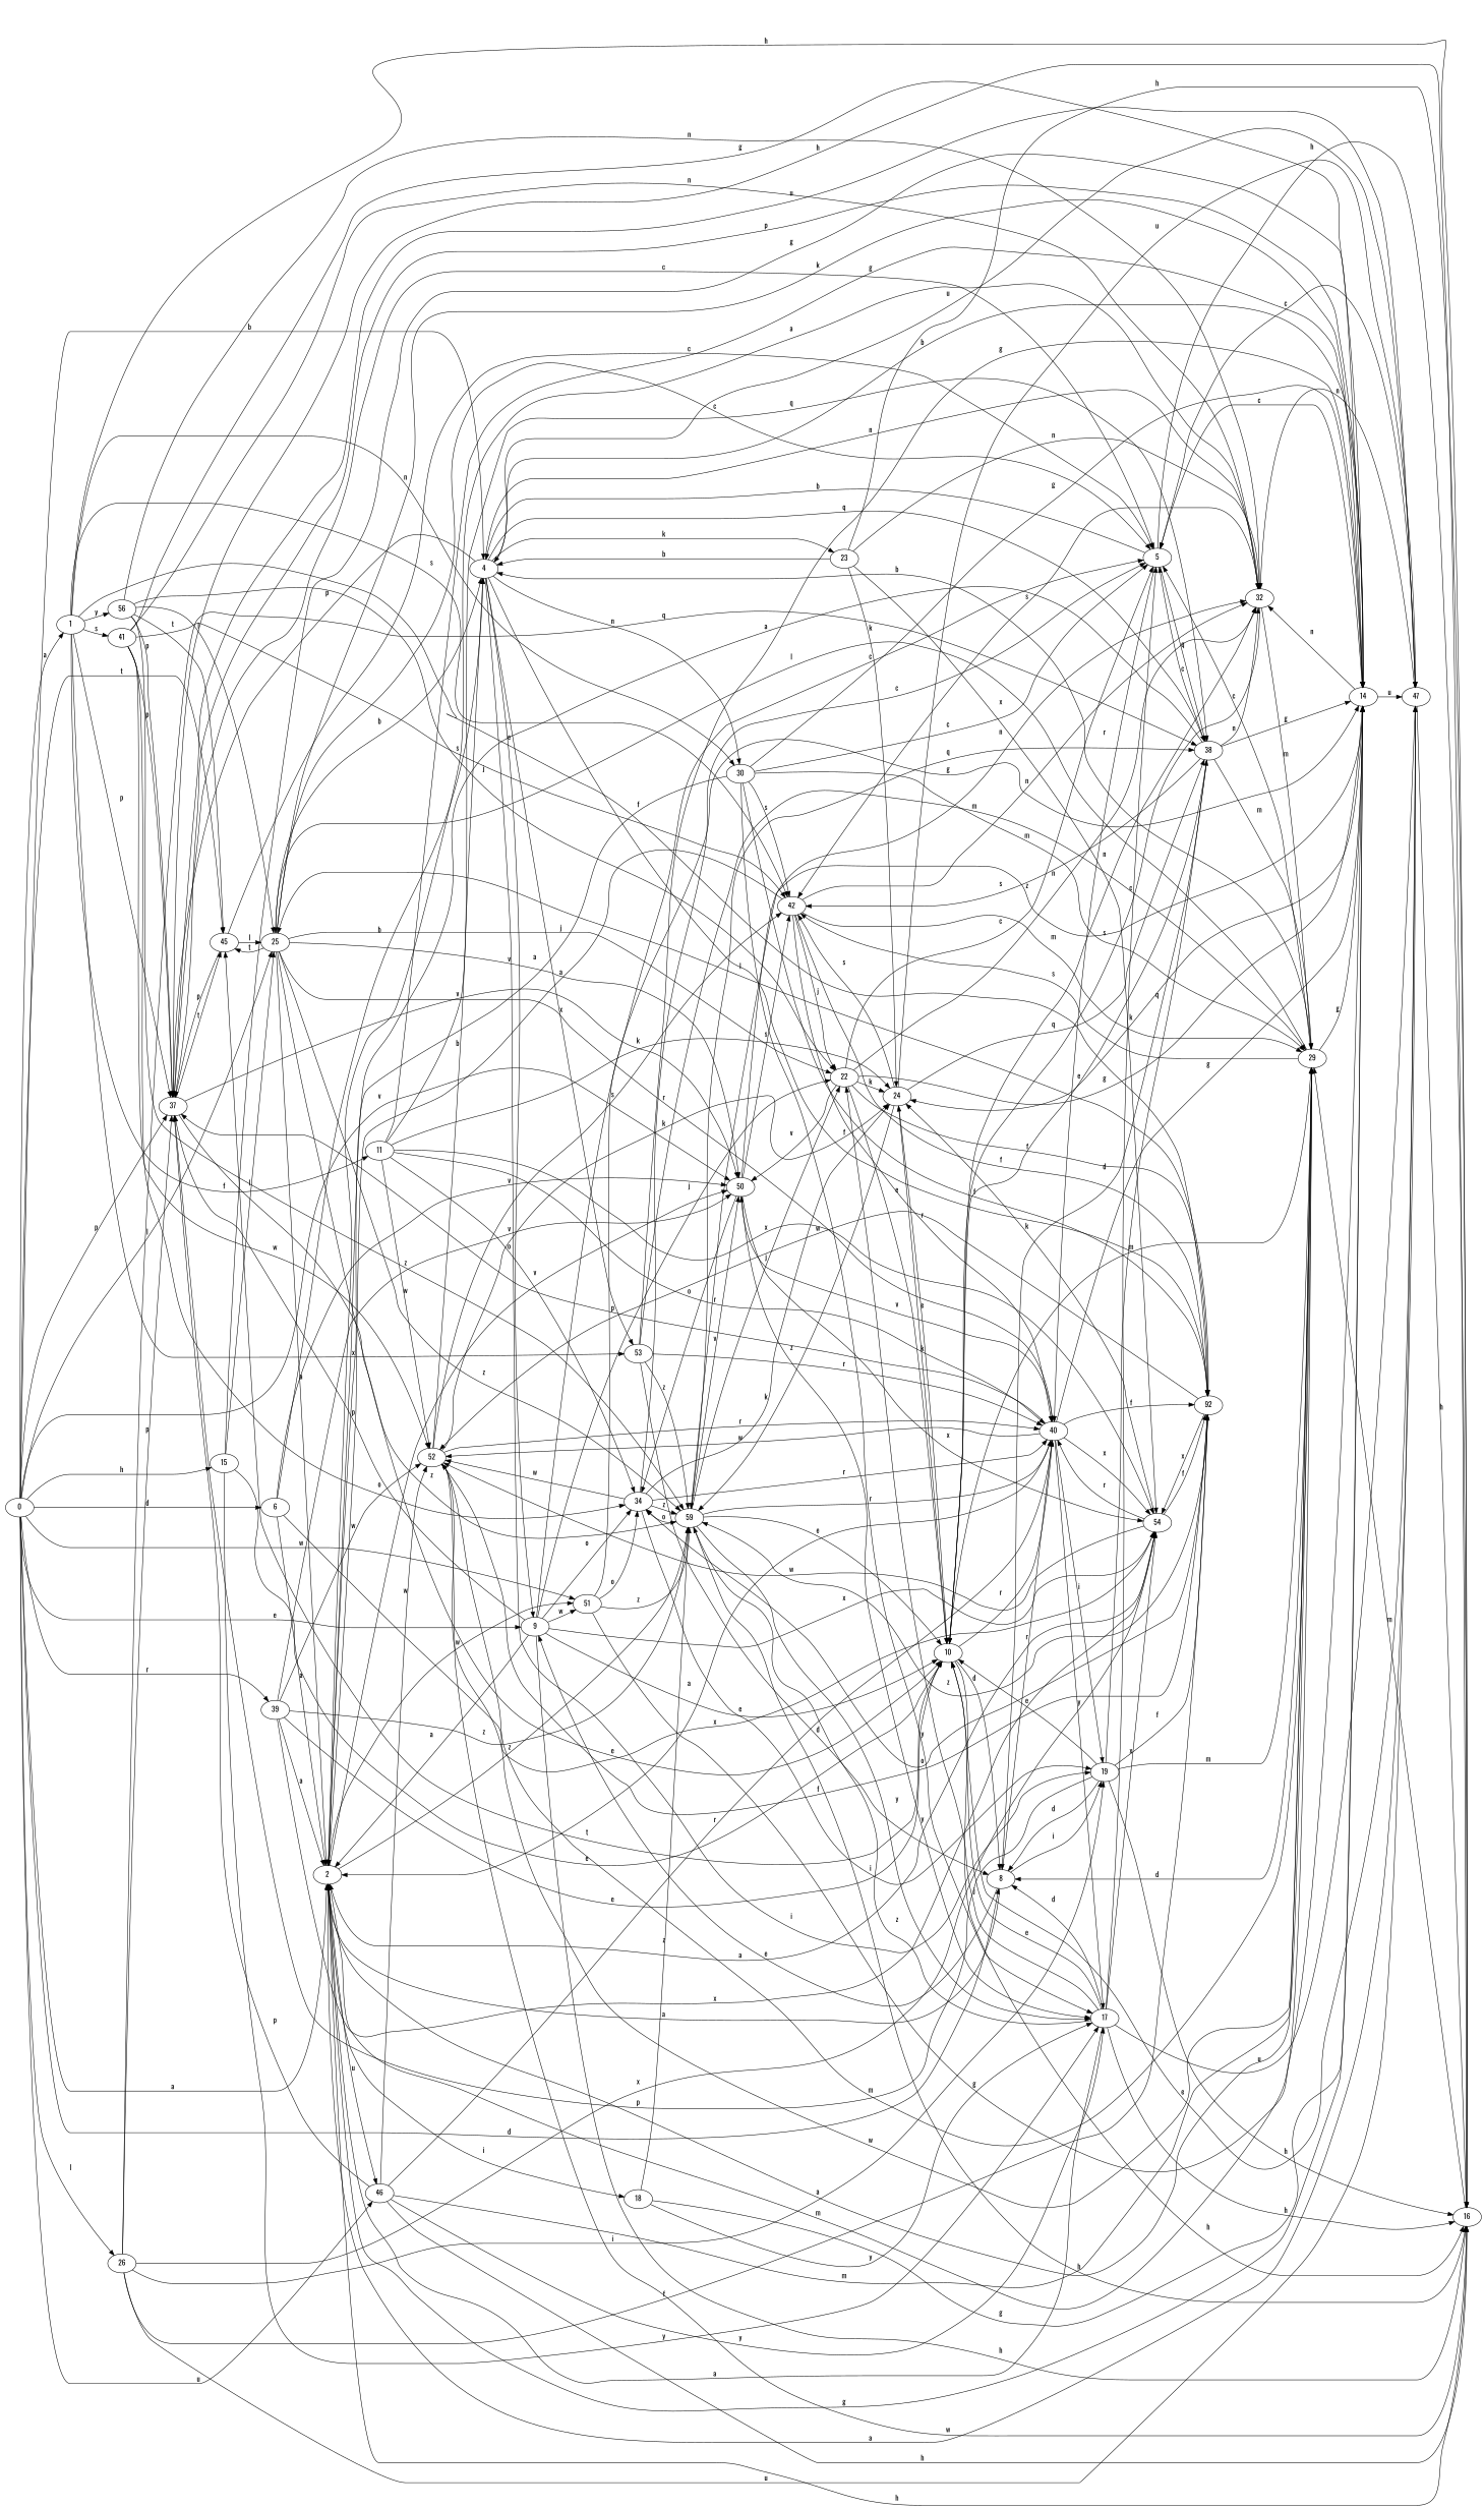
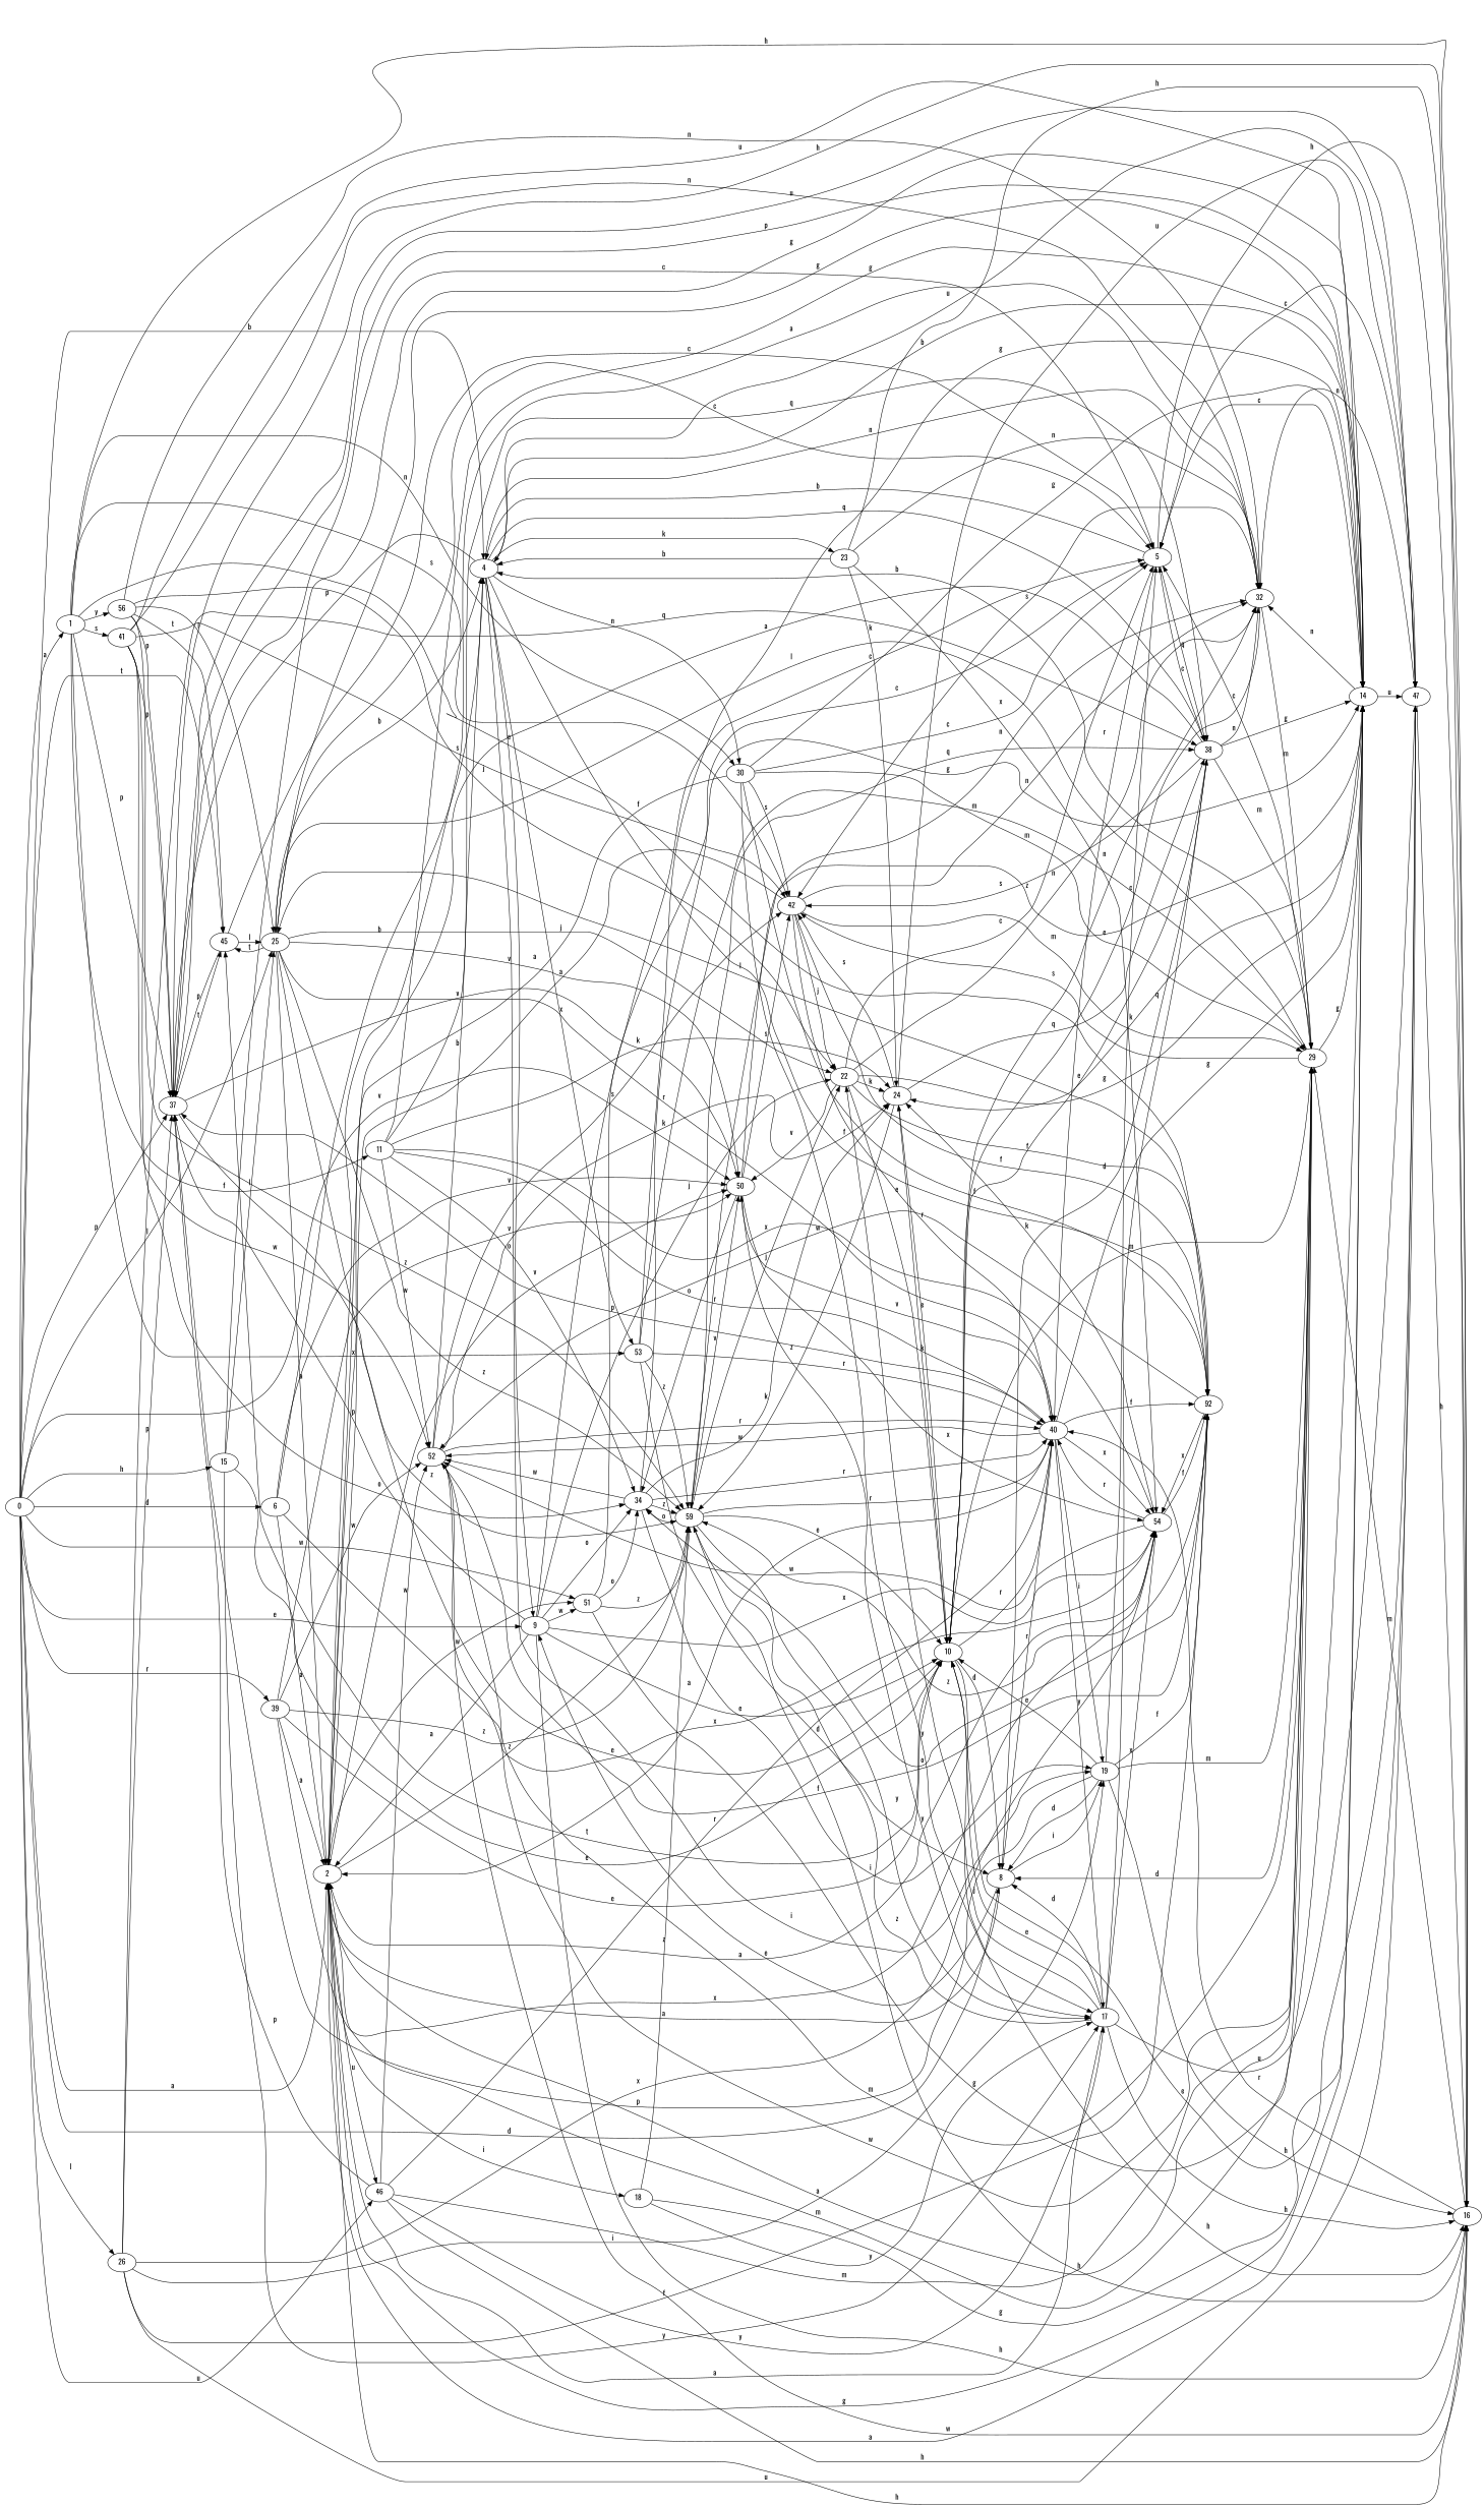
  strict digraph {
    fontname=Oswald
    rankdir=LR
    node [fontname=Oswald]
    edge [fontname=Oswald]
    0
    1
    2
    4
    6
    8
    9
    15
    26
    n10 [label=25]
    37
    39
    45
    46
    50
    51
    11
    n18 [label=92]
    16
    30
    41
    42
    53
    56
    14
    18
    29
    59
    19
    23
    32
    38
    47
    54
    40
    10
    22
    34
    n39 [label=17]
    5
    52
    24
    0 -> 1 [label=a]
    0 -> 2 [label=a]
    0 -> 4 [label=b]
    0 -> 6 [label=d]
    0 -> 8 [label=d]
    0 -> 9 [label=e]
    0 -> 15 [label=h]
    0 -> 26 [label=l]
    0 -> n10 [label=l]
    0 -> 37 [label=p]
    0 -> 39 [label=r]
    0 -> 45 [label=t]
    0 -> 46 [label=u]
    0 -> 50 [label=v]
    0 -> 51 [label=w]
    1 -> 37 [label=p]
    1 -> 11 [label=f]
    1 -> n18 [label=f]
    1 -> 16 [label=h]
    1 -> 30 [label=n]
    1 -> 41 [label=s]
    1 -> 42 [label=s]
    1 -> 53 [label=x]
    1 -> 56 [label=y]
    2 -> 46 [label=u]
    2 -> 50 [label=v]
    2 -> 51 [label=w]
    2 -> 16 [label=h]
    2 -> 14 [label=g]
    2 -> 18 [label=i]
    2 -> 29 [label=m]
    2 -> 59 [label=z]
    4 -> 9 [label=e]
    4 -> 37 [label=p]
    4 -> n18 [label=f]
    4 -> 30 [label=n]
    4 -> 53 [label=x]
    4 -> 19 [label=i]
    4 -> 23 [label=k]
    4 -> 32 [label=n]
    4 -> 38 [label=q]
    4 -> 47 [label=u]
    6 -> 2 [label=a]
    6 -> 4 [label=b]
    6 -> 50 [label=v]
    6 -> 54 [label=x]
    8 -> 2 [label=a]
    8 -> 9 [label=e]
    8 -> 19 [label=i]
    8 -> 40 [label=r]
    9 -> 2 [label=a]
    9 -> 37 [label=p]
    9 -> 51 [label=w]
    9 -> 16 [label=h]
    9 -> 14 [label=g]
    9 -> 54 [label=x]
    9 -> 10 [label=e]
    9 -> 22 [label=j]
    9 -> 34 [label=o]
    15 -> n10 [label=l]
    15 -> 14 [label=g]
    15 -> 10 [label=e]
    15 -> n39 [label=y]
    26 -> 37 [label=p]
    26 -> n18 [label=f]
    26 -> 19 [label=i]
    26 -> 38 [label=q]
    26 -> 47 [label=u]
    26 -> 54 [label=x]
    n10 -> 2 [label=a]
    n10 -> 4 [label=b]
    n10 -> 45 [label=t]
    n10 -> 50 [label=v]
-   n10 -> 14 [label=k]
+   n10 -> 14 [label=g]
    n10 -> 59 [label=z]
    n10 -> 40 [label=r]
    n10 -> 10 [label=e]
    n10 -> 22 [label=j]
    n10 -> 5 [label=c]
    37 -> 45 [label=t]
    37 -> 50 [label=v]
    37 -> 16 [label=h]
    37 -> 59 [label=z]
    37 -> 47 [label=u]
    37 -> 5 [label=c]
    39 -> 2 [label=a]
    39 -> 50 [label=v]
    39 -> 59 [label=z]
    39 -> 54 [label=x]
    39 -> 10 [label=e]
    39 -> 52 [label=w]
    45 -> n10 [label=l]
    45 -> 37 [label=p]
    45 -> 5 [label=c]
    46 -> 37 [label=p]
    46 -> 16 [label=h]
    46 -> 29 [label=m]
    46 -> 40 [label=r]
    46 -> n39 [label=y]
    46 -> 52 [label=w]
    50 -> 42 [label=s]
    50 -> 32 [label=n]
    50 -> 54 [label=x]
    50 -> 34 [label=o]
    50 -> n39 [label=y]
    51 -> 14 [label=g]
    51 -> 59 [label=z]
    51 -> 34 [label=o]
    51 -> 5 [label=c]
    11 -> 14 [label=g]
    11 -> 38 [label=q]
    11 -> 54 [label=x]
    11 -> 40 [label=r]
    11 -> 34 [label=o]
    11 -> 52 [label=w]
    11 -> 24 [label=k]
    n18 -> n10 [label=l]
    n18 -> 59 [label=z]
    n18 -> 54 [label=x]
    n18 -> 34 [label=o]
    n18 -> 52 [label=w]
    16 -> 29 [label=m]
+   16 -> 40 [label=r]
    16 -> 52 [label=w]
    30 -> 2 [label=a]
    30 -> n18 [label=f]
    30 -> 42 [label=s]
    30 -> 14 [label=g]
    30 -> 29 [label=m]
    30 -> n39 [label=y]
    30 -> 5 [label=c]
    41 -> 37 [label=p]
    41 -> 42 [label=s]
-   41 -> 14 [label=g]
+   41 -> 14 [label=u]
    41 -> 32 [label=n]
    41 -> 34 [label=o]
    41 -> 52 [label=w]
    42 -> 2 [label=a]
    42 -> n18 [label=f]
    42 -> 29 [label=m]
    42 -> 32 [label=n]
    42 -> 40 [label=r]
    42 -> 22 [label=j]
    53 -> 8 [label=d]
    53 -> 14 [label=g]
    53 -> 29 [label=m]
    53 -> 59 [label=z]
    53 -> 40 [label=r]
    56 -> n10 [label=l]
    56 -> 37 [label=p]
    56 -> 45 [label=t]
    56 -> 59 [label=z]
    56 -> 32 [label=n]
    56 -> 22 [label=j]
    14 -> 4 [label=b]
    14 -> 37 [label=p]
    14 -> 59 [label=z]
    14 -> 32 [label=n]
    14 -> 47 [label=u]
    14 -> 5 [label=c]
    14 -> 24 [label=k]
    18 -> 14 [label=g]
    18 -> 59 [label=z]
    18 -> n39 [label=y]
    29 -> 2 [label=a]
    29 -> 4 [label=b]
    29 -> 8 [label=d]
    29 -> n10 [label=l]
    29 -> 42 [label=s]
    29 -> 14 [label=g]
    29 -> 5 [label=c]
    29 -> 52 [label=w]
    59 -> 50 [label=v]
    59 -> 16 [label=h]
    59 -> 38 [label=q]
    59 -> 40 [label=r]
    59 -> 10 [label=e]
    59 -> 22 [label=j]
    59 -> 34 [label=o]
    59 -> n39 [label=y]
    19 -> 8 [label=d]
    19 -> 37 [label=p]
    19 -> n18 [label=f]
    19 -> 16 [label=h]
    19 -> 29 [label=m]
    19 -> 38 [label=q]
    19 -> 10 [label=e]
    23 -> 4 [label=b]
    23 -> 16 [label=h]
    23 -> 32 [label=n]
    23 -> 54 [label=x]
    23 -> 24 [label=k]
    32 -> 2 [label=a]
    32 -> 42 [label=s]
    32 -> 29 [label=m]
-   32 -> 10 [label=s]
+   32 -> 10 [label=e]
    38 -> 2 [label=a]
    38 -> 8 [label=d]
    38 -> 42 [label=s]
    38 -> 14 [label=g]
    38 -> 29 [label=m]
    38 -> 32 [label=n]
    38 -> 10 [label=e]
    38 -> 5 [label=c]
    47 -> 2 [label=a]
    47 -> 16 [label=h]
    47 -> 32 [label=n]
    47 -> 10 [label=e]
    47 -> 5 [label=c]
    54 -> 2 [label=a]
    54 -> n18 [label=f]
    54 -> 40 [label=r]
    54 -> 52 [label=w]
    54 -> 24 [label=k]
    40 -> 2 [label=a]
    40 -> 37 [label=p]
    40 -> 50 [label=v]
    40 -> n18 [label=f]
    40 -> 14 [label=g]
    40 -> 19 [label=i]
    40 -> 54 [label=x]
    40 -> n39 [label=y]
    40 -> 52 [label=w]
    10 -> 8 [label=d]
    10 -> 45 [label=t]
    10 -> 16 [label=h]
    10 -> 29 [label=m]
    10 -> 32 [label=n]
    10 -> 40 [label=r]
    10 -> 24 [label=k]
    22 -> 50 [label=v]
    22 -> n18 [label=f]
    22 -> 14 [label=g]
    22 -> 32 [label=n]
    22 -> 10 [label=e]
    22 -> 5 [label=c]
    22 -> 24 [label=k]
    34 -> 59 [label=z]
    34 -> 19 [label=i]
    34 -> 40 [label=r]
    34 -> 5 [label=c]
    34 -> 52 [label=w]
    34 -> 24 [label=k]
    n39 -> 2 [label=a]
    n39 -> 8 [label=d]
    n39 -> 16 [label=h]
    n39 -> 59 [label=z]
    n39 -> 47 [label=u]
    n39 -> 54 [label=x]
    n39 -> 10 [label=e]
    n39 -> 22 [label=j]
    n39 -> 5 [label=c]
    5 -> 4 [label=b]
    5 -> 16 [label=h]
    5 -> 38 [label=q]
    5 -> 40 [label=r]
    52 -> 4 [label=b]
    52 -> n18 [label=f]
    52 -> 42 [label=s]
    52 -> 29 [label=m]
    52 -> 40 [label=r]
    52 -> 24 [label=k]
    24 -> 42 [label=s]
    24 -> 59 [label=z]
    24 -> 38 [label=q]
    24 -> 47 [label=u]
    24 -> 10 [label=e]
  }
